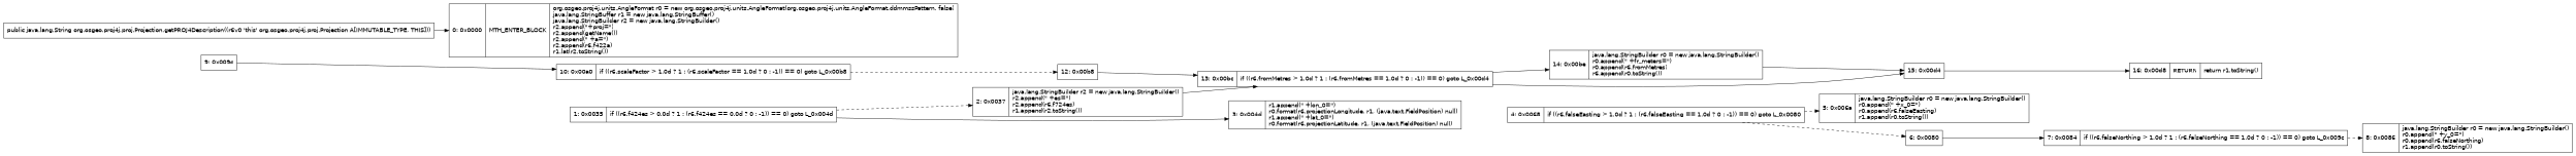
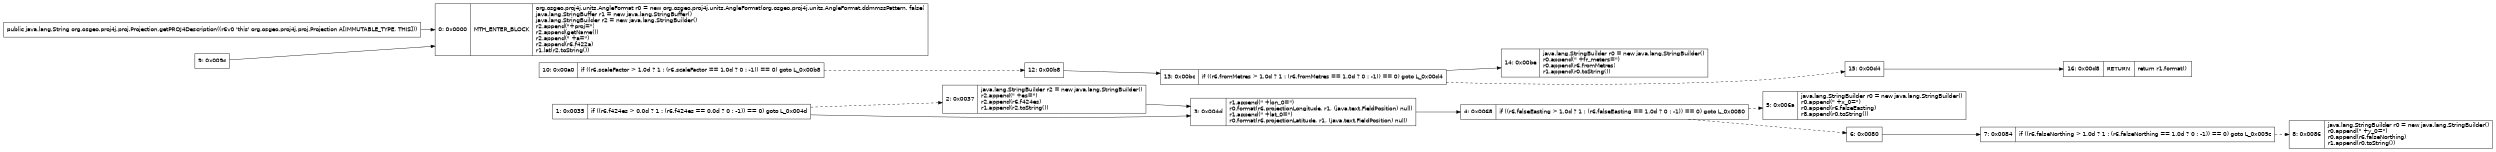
  digraph {
    fontname="DejaVu Sans"
    rankdir=LR
    node [fontname="DejaVu Sans" shape=record]
    edge [fontname="DejaVu Sans"]
    n1 [label="{0\:\ 0x0000|MTH_ENTER_BLOCK\l|org.osgeo.proj4j.units.AngleFormat r0 = new org.osgeo.proj4j.units.AngleFormat(org.osgeo.proj4j.units.AngleFormat.ddmmssPattern, false)\ljava.lang.StringBuffer r1 = new java.lang.StringBuffer()\ljava.lang.StringBuilder r2 = new java.lang.StringBuilder()\lr2.append(\"+proj=\")\lr2.append(getName())\lr2.append(\" +a=\")\lr2.append(r6.f422a)\lr1.lat(r2.toString())\l}"]
    n2 [label="{1\:\ 0x0035|if ((r6.f424es \> 0.0d ? 1 : (r6.f424es == 0.0d ? 0 : \-1)) == 0) goto L_0x004d\l}"]
-   n3 [label="{2\:\ 0x0037|java.lang.StringBuilder r2 = new java.lang.StringBuilder()\lr2.append(\" +es=\")\lr2.append(r6.f724es)\lr1.append(r2.toString())\l}"]
+   n3 [label="{2\:\ 0x0037|java.lang.StringBuilder r2 = new java.lang.StringBuilder()\lr2.append(\" +es=\")\lr2.append(r6.f424es)\lr1.append(r2.toString())\l}"]
    n4 [label="{3\:\ 0x004d|r1.append(\" +lon_0=\")\lr0.format(r6.projectionLongitude, r1, (java.text.FieldPosition) null)\lr1.append(\" +lat_0=\")\lr0.format(r6.projectionLatitude, r1, (java.text.FieldPosition) null)\l}"]
    n5 [label="{4\:\ 0x0068|if ((r6.falseEasting \> 1.0d ? 1 : (r6.falseEasting == 1.0d ? 0 : \-1)) == 0) goto L_0x0080\l}"]
-   n6 [label="{5\:\ 0x006a|java.lang.StringBuilder r0 = new java.lang.StringBuilder()\lr0.append(\" +x_0=\")\lr0.append(r6.falseEasting)\lr1.append(r0.toString())\l}"]
+   n6 [label="{5\:\ 0x006a|java.lang.StringBuilder r0 = new java.lang.StringBuilder()\lr0.append(\" +x_0=\")\lr0.append(r6.falseEasting)\lr8.append(r0.toString())\l}"]
    n7 [label="{6\:\ 0x0080}"]
    n8 [label="{7\:\ 0x0084|if ((r6.falseNorthing \> 1.0d ? 1 : (r6.falseNorthing == 1.0d ? 0 : \-1)) == 0) goto L_0x009c\l}"]
    n9 [label="{8\:\ 0x0086|java.lang.StringBuilder r0 = new java.lang.StringBuilder()\lr0.append(\" +y_0=\")\lr0.append(r6.falseNorthing)\lr1.append(r0.toString())\l}"]
    n10 [label="{9\:\ 0x009c}"]
    n11 [label="{10\:\ 0x00a0|if ((r6.scaleFactor \> 1.0d ? 1 : (r6.scaleFactor == 1.0d ? 0 : \-1)) == 0) goto L_0x00b8\l}"]
    n12 [label="{12\:\ 0x00b8}"]
    n13 [label="{13\:\ 0x00bc|if ((r6.fromMetres \> 1.0d ? 1 : (r6.fromMetres == 1.0d ? 0 : \-1)) == 0) goto L_0x00d4\l}"]
-   n14 [label="{14\:\ 0x00be|java.lang.StringBuilder r0 = new java.lang.StringBuilder()\lr0.append(\" +fr_meters=\")\lr0.append(r6.fromMetres)\lr6.append(r0.toString())\l}"]
+   n14 [label="{14\:\ 0x00be|java.lang.StringBuilder r0 = new java.lang.StringBuilder()\lr0.append(\" +fr_meters=\")\lr0.append(r6.fromMetres)\lr1.append(r0.toString())\l}"]
    n15 [label="{15\:\ 0x00d4}"]
-   n16 [label="{16\:\ 0x00d8|RETURN\l|return r1.toString()\l}"]
+   n16 [label="{16\:\ 0x00d8|RETURN\l|return r1.format()\l}"]
    n17 [label="{public java.lang.String org.osgeo.proj4j.proj.Projection.getPROJ4Description((r6v0 'this' org.osgeo.proj4j.proj.Projection A[IMMUTABLE_TYPE, THIS])) }"]
    n2 -> n3 [style=dashed]
    n2 -> n4
-   n3 -> n13
+   n3 -> n4
+   n4 -> n5
    n5 -> n6 [style=dashed]
    n5 -> n7 [style=dashed]
    n7 -> n8
    n8 -> n9 [style=dashed]
-   n10 -> n11
+   n10 -> n1
    n11 -> n12 [style=dashed]
    n12 -> n13
    n13 -> n14 [style=solid]
-   n13 -> n15
-   n14 -> n15
+   n13 -> n15 [style=dashed]
    n15 -> n16
    n17 -> n1
  }
